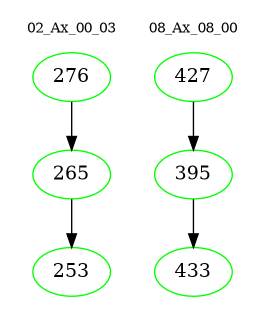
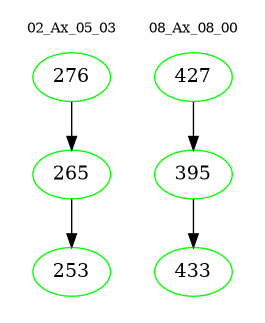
  digraph {
    node [color=green]
    edge [color=black]
    n1 [label=276]
    n2 [label=265]
    n3 [label=253]
    n4 [label=427]
    n5 [label=395]
    n6 [label=433]
    subgraph cluster_1 {
      color=white
      fontsize=10
-     label="02_Ax_00_03"
+     label="02_Ax_05_03"
      n1
      n2
      n3
    }
    subgraph cluster_2 {
      color=white
      fontsize=10
      label="08_Ax_08_00"
      n4
      n5
      n6
    }
    n1 -> n2
    n2 -> n3
    n4 -> n5
    n5 -> n6
  }
